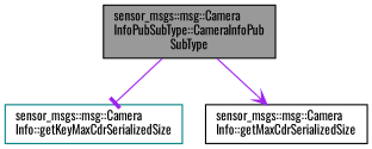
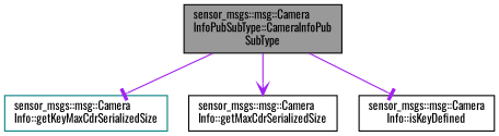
  digraph {
    rankdir=TB
    fontname=Oswald
    node [color=black fillcolor=white fontname=Oswald fontsize=10 shape=box style=filled]
    edge [color=purple fontname=Oswald fontsize=10 labelfontname=Helvetica labelfontsize=10 style=solid arrowhead=tee]
    n1 [fillcolor=grey60 fontcolor=black height=0.2 label="sensor_msgs::msg::Camera\lInfoPubSubType::CameraInfoPub\lSubType" width=0.4]
    n2 [color=teal height=0.2 label="sensor_msgs::msg::Camera\lInfo::getKeyMaxCdrSerializedSize" width=0.4]
    n3 [height=0.2 label="sensor_msgs::msg::Camera\lInfo::getMaxCdrSerializedSize" width=0.4]
+   n4 [height=0.2 label="sensor_msgs::msg::Camera\lInfo::isKeyDefined" width=0.4]
    n1 -> n2
    n1 -> n3 [arrowhead=vee]
+   n1 -> n4
  }
